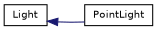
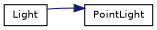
  digraph {
    rankdir=LR
    node [color=black fillcolor=white fontname=Helvetica fontsize=10 shape=record style=filled]
    n1 [height=0.2 label=Light width=0.4]
    n2 [height=0.2 label=PointLight width=0.4]
-   n1 -> n2 [color=midnightblue dir=back fontname=Helvetica fontsize=10 labelfontname=Helvetica labelfontsize=10 style=solid]
+   n2 -> n1 [color=midnightblue dir=back fontname=Helvetica fontsize=10 labelfontname=Helvetica labelfontsize=10 style=solid]
  }
